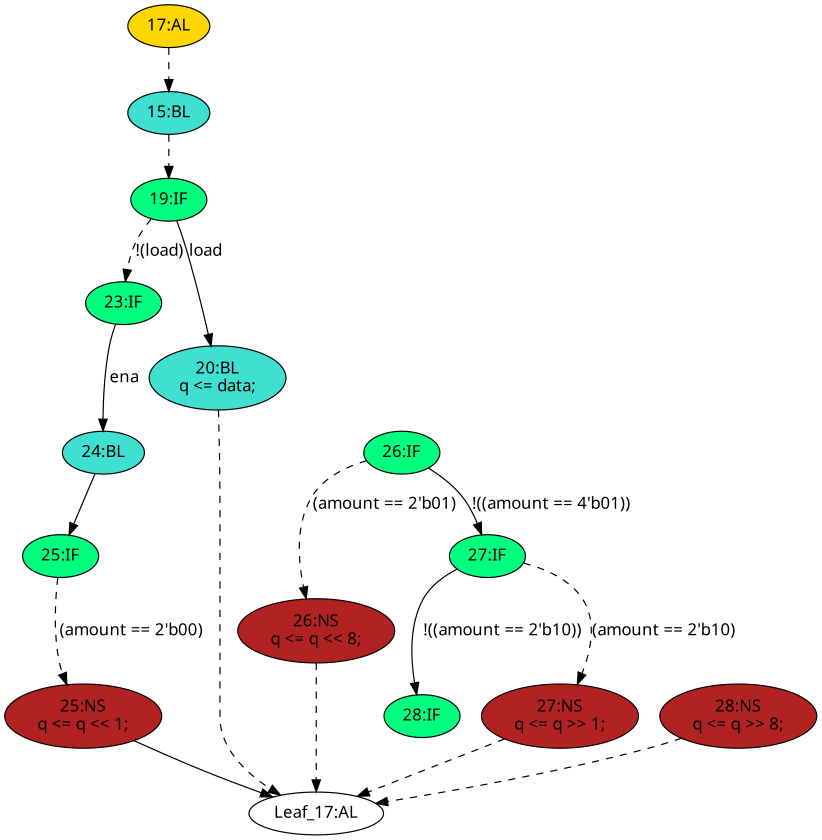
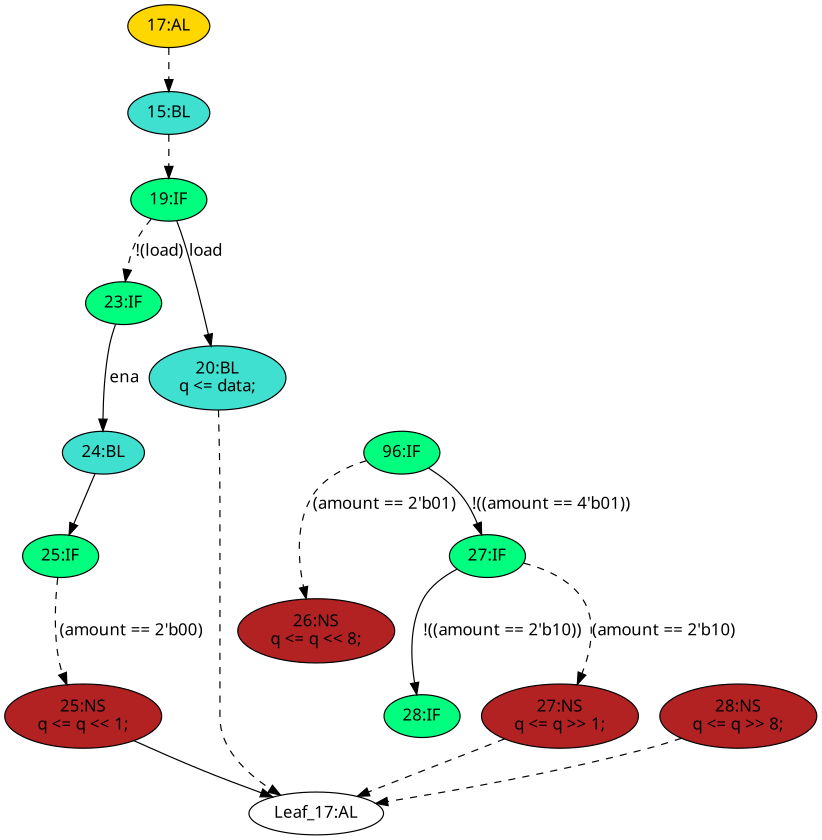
  strict digraph {
    fontname="Noto Sans"
    node [fillcolor=springgreen fontname="Noto Sans" statements="[]" style=filled typ=IfStatement]
    edge [cond="[]" fontname="Noto Sans" lineno=None style=dashed]
    n1 [ast="<pyverilog.vparser.ast.Always object at 0x7f612c2988d0>" clk_sens=True fillcolor=gold label="17:AL" sens="['clk']" typ=Always use_var="['load', 'ena', 'amount', 'data', 'q']"]
    n2 [ast="<pyverilog.vparser.ast.Block object at 0x7f612c298a90>" fillcolor=turquoise label="15:BL" typ=Block]
    n3 [ast="<pyverilog.vparser.ast.IfStatement object at 0x7f612c298ad0>" label="19:IF"]
    n4 [ast="<pyverilog.vparser.ast.IfStatement object at 0x7f612c298b50>" label="23:IF"]
    n5 [ast="<pyverilog.vparser.ast.Block object at 0x7f612c2a87d0>" fillcolor=turquoise label="20:BL\nq <= data;" statements="[<pyverilog.vparser.ast.NonblockingSubstitution object at 0x7f612c2a8810>]" typ=Block]
    n6 [ast="<pyverilog.vparser.ast.Block object at 0x7f612c298bd0>" fillcolor=turquoise label="24:BL" typ=Block]
    n7 [ast="<pyverilog.vparser.ast.IfStatement object at 0x7f612c298c10>" label="25:IF"]
    n8 [ast="<pyverilog.vparser.ast.NonblockingSubstitution object at 0x7f612c2a8510>" fillcolor=firebrick label="25:NS\nq <= q << 1;" statements="[<pyverilog.vparser.ast.NonblockingSubstitution object at 0x7f612c2a8510>]" typ=NonblockingSubstitution]
-   n9 [ast="<pyverilog.vparser.ast.IfStatement object at 0x7f612c298c50>" label="26:IF"]
+   n9 [ast="<pyverilog.vparser.ast.IfStatement object at 0x7f612c298c50>" label="96:IF"]
    n10 [ast="<pyverilog.vparser.ast.NonblockingSubstitution object at 0x7f612c2a8290>" fillcolor=firebrick label="26:NS\nq <= q << 8;" statements="[<pyverilog.vparser.ast.NonblockingSubstitution object at 0x7f612c2a8290>]" typ=NonblockingSubstitution]
    n11 [ast="<pyverilog.vparser.ast.IfStatement object at 0x7f612c298c90>" label="27:IF"]
    n12 [def_var="['q']" label="Leaf_17:AL" fillcolor="" statements="" style="" typ=""]
    n13 [ast="<pyverilog.vparser.ast.IfStatement object at 0x7f612c298cd0>" label="28:IF"]
    n14 [ast="<pyverilog.vparser.ast.NonblockingSubstitution object at 0x7f612c298fd0>" fillcolor=firebrick label="27:NS\nq <= q >> 1;" statements="[<pyverilog.vparser.ast.NonblockingSubstitution object at 0x7f612c298fd0>]" typ=NonblockingSubstitution]
    n15 [ast="<pyverilog.vparser.ast.NonblockingSubstitution object at 0x7f612c298d10>" fillcolor=firebrick label="28:NS\nq <= q >> 8;" statements="[<pyverilog.vparser.ast.NonblockingSubstitution object at 0x7f612c298d10>]" typ=NonblockingSubstitution]
    n1 -> n2
    n2 -> n3
    n3 -> n4 [cond="['load']" label="!(load)" lineno=19]
    n3 -> n5 [cond="['load']" label=load lineno=19 style=solid]
    n4 -> n6 [cond="['ena']" label=ena lineno=23 style=solid]
    n5 -> n12
    n6 -> n7 [style=solid]
    n7 -> n8 [cond="['amount']" label="(amount == 2'b00)" lineno=25]
    n8 -> n12 [style=solid]
    n9 -> n10 [cond="['amount']" label="(amount == 2'b01)" lineno=26]
    n9 -> n11 [cond="['amount']" label="!((amount == 4'b01))" lineno=26 style=solid]
-   n10 -> n12
    n11 -> n13 [cond="['amount']" label="!((amount == 2'b10))" lineno=27 style=solid]
    n11 -> n14 [cond="['amount']" label="(amount == 2'b10)" lineno=27]
    n14 -> n12
    n15 -> n12
  }
